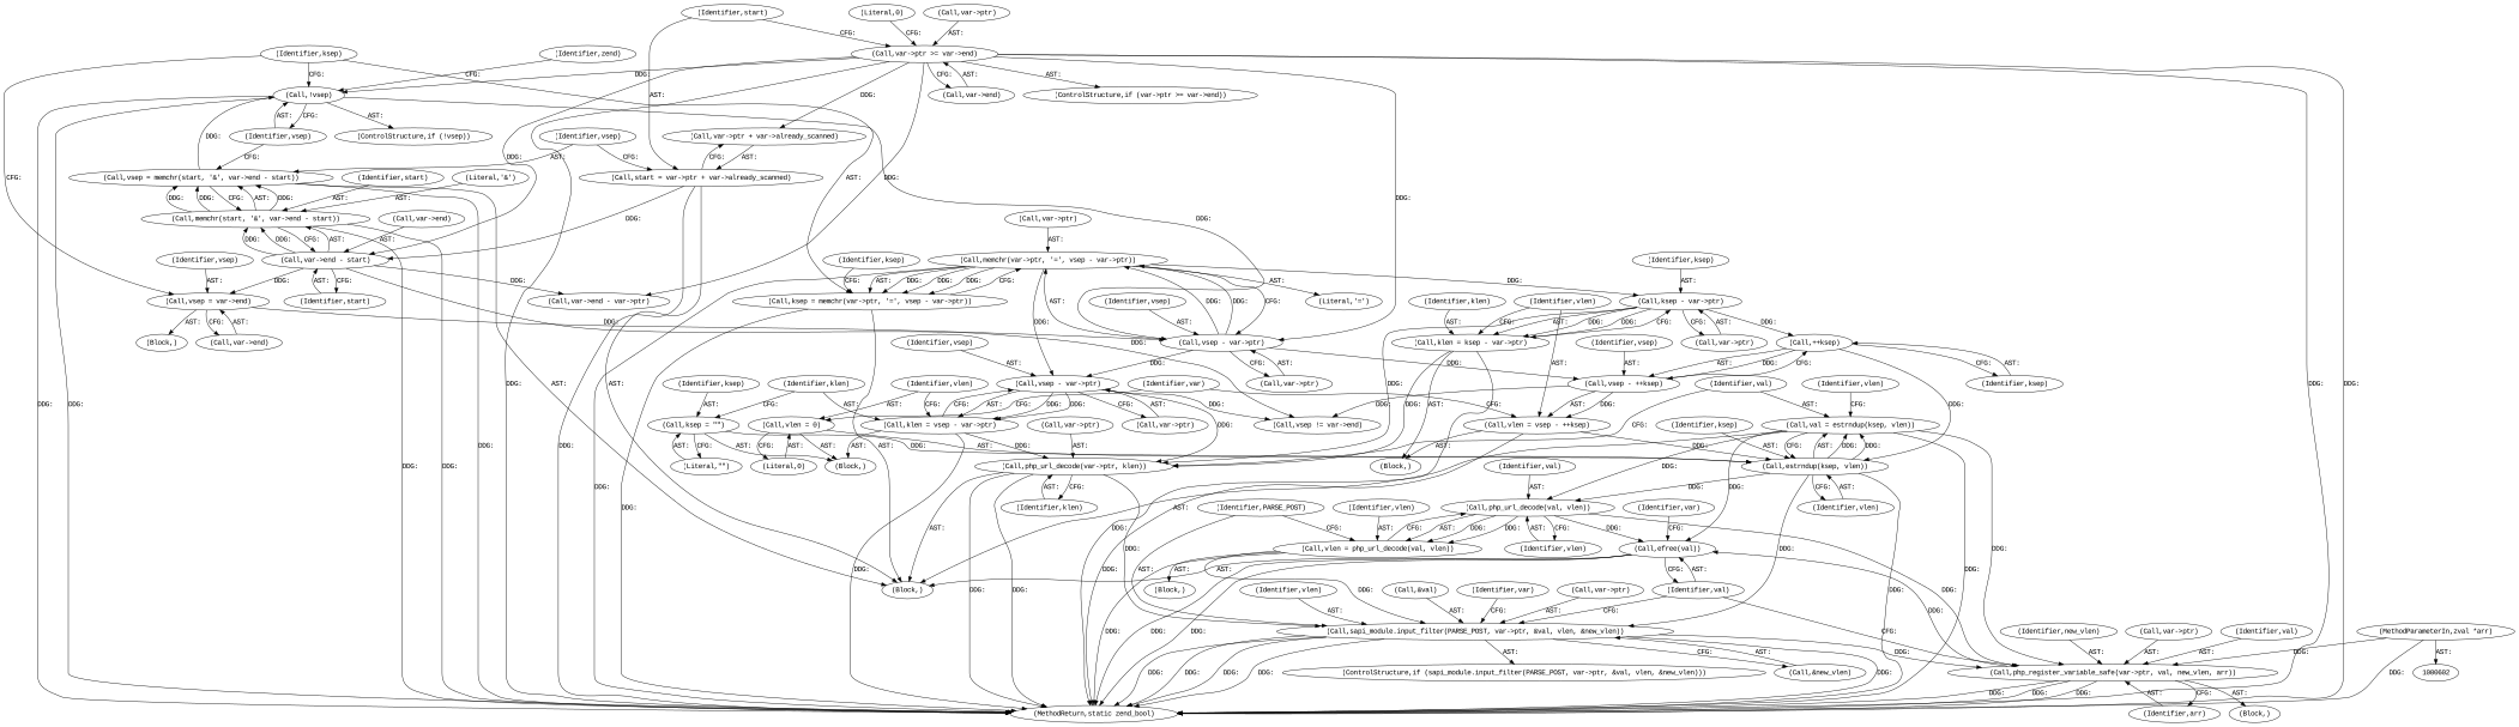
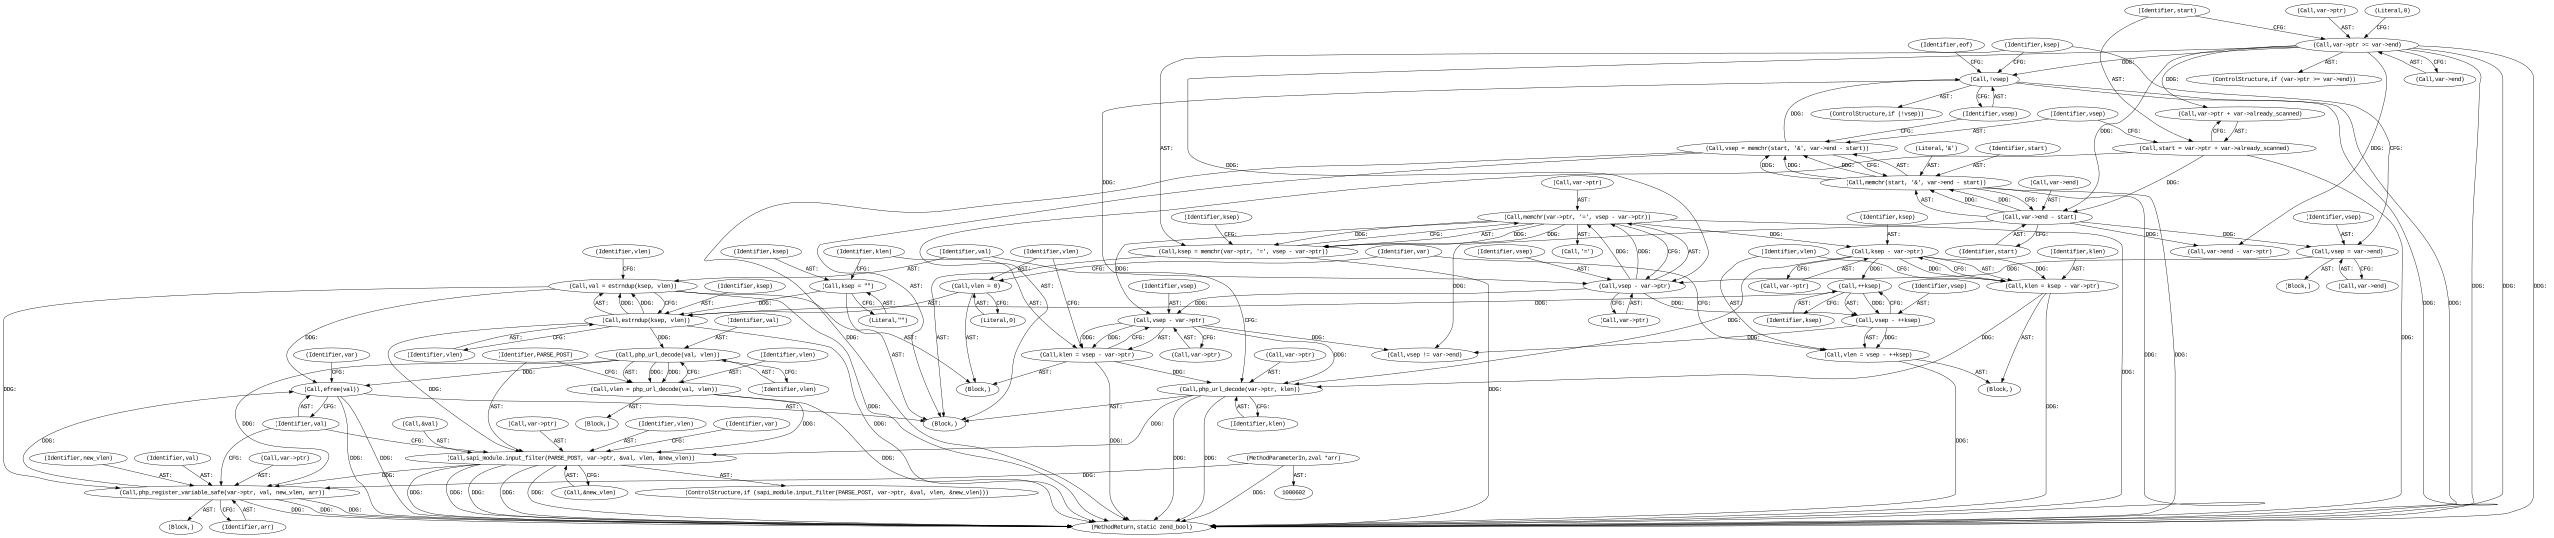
  digraph {
    fontname="Liberation Mono"
    node [fontname="Liberation Mono"]
    edge [fontname="Liberation Mono"]
    n1 [label="(Call,efree(val))"]
    n2 [label="(Block,)"]
    n3 [label="(Identifier,val)"]
    n4 [label="(MethodReturn,static zend_bool)"]
    n5 [label="(Call,php_register_variable_safe(var->ptr, val, new_vlen, arr))"]
    n6 [label="(Call,sapi_module.input_filter(PARSE_POST, var->ptr, &val, vlen, &new_vlen))"]
    n7 [label="(Call,val = estrndup(ksep, vlen))"]
    n8 [label="(Call,estrndup(ksep, vlen))"]
    n9 [label="(Call,php_url_decode(val, vlen))"]
    n10 [label="(Identifier,vlen)"]
    n11 [label="(Identifier,arr)"]
    n12 [label="(Block,)"]
    n13 [label="(Call,vlen = php_url_decode(val, vlen))"]
    n14 [label="(Identifier,vlen)"]
    n15 [label="(ControlStructure,if (sapi_module.input_filter(PARSE_POST, var->ptr, &val, vlen, &new_vlen)))"]
    n16 [label="(Call,&new_vlen)"]
    n17 [label="(Call,++ksep)"]
    n18 [label="(Call,vsep - ++ksep)"]
    n19 [label="(Identifier,ksep)"]
    n20 [label="(Call,vsep != var->end)"]
    n21 [label="(Call,vlen = vsep - ++ksep)"]
    n22 [label="(Call,ksep - var->ptr)"]
    n23 [label="(Call,php_url_decode(var->ptr, klen))"]
    n24 [label="(Call,klen = ksep - var->ptr)"]
    n25 [label="(Call,var->ptr)"]
    n26 [label="(Identifier,klen)"]
    n27 [label="(Block,)"]
    n28 [label="(Call,ksep = memchr(var->ptr, '=', vsep - var->ptr))"]
    n29 [label="(Call,memchr(var->ptr, '=', vsep - var->ptr))"]
    n30 [label="(Call,vsep - var->ptr)"]
    n31 [label="(Call,vsep - var->ptr)"]
-   n32 [label="(Literal,'=')"]
+   n32 [label="(Call,'=')"]
    n33 [label="(Call,var->ptr)"]
    n34 [label="(Call,klen = vsep - var->ptr)"]
    n35 [label="(Call,var->ptr)"]
    n36 [label="(Call,vsep = var->end)"]
    n37 [label="(Block,)"]
    n38 [label="(Call,var->end)"]
    n39 [label="(Call,var->end - start)"]
    n40 [label="(Call,memchr(start, '&', var->end - start))"]
    n41 [label="(Call,var->end - var->ptr)"]
    n42 [label="(Identifier,start)"]
    n43 [label="(Call,vsep = memchr(start, '&', var->end - start))"]
    n44 [label="(Call,var->ptr >= var->end)"]
    n45 [label="(Call,var->ptr + var->already_scanned)"]
    n46 [label="(Call,var->end)"]
    n47 [label="(ControlStructure,if (var->ptr >= var->end))"]
    n48 [label="(Call,!vsep)"]
    n49 [label="(Call,start = var->ptr + var->already_scanned)"]
    n50 [label="(Identifier,vsep)"]
    n51 [label="(ControlStructure,if (!vsep))"]
    n52 [label="(Call,ksep = \"\")"]
    n53 [label="(Block,)"]
    n54 [label="(Literal,\"\")"]
    n55 [label="(Call,vlen = 0)"]
    n56 [label="(Literal,0)"]
    n57 [label="(Block,)"]
    n58 [label="(MethodParameterIn,zval *arr)"]
    n59 [label=1000602]
    n60 [label="(Identifier,ksep)"]
    n61 [label="(Identifier,vlen)"]
    n62 [label="(Identifier,new_vlen)"]
    n63 [label="(Call,&val)"]
    n64 [label="(Identifier,ksep)"]
    n65 [label="(Identifier,klen)"]
    n66 [label="(Identifier,vsep)"]
    n67 [label="(Identifier,var)"]
    n68 [label="(Identifier,var)"]
    n69 [label="(Literal,'&')"]
    n70 [label="(Identifier,val)"]
    n71 [label="(Call,var->end)"]
    n72 [label="(Identifier,var)"]
    n73 [label="(Identifier,vsep)"]
    n74 [label="(Identifier,vlen)"]
    n75 [label="(Identifier,start)"]
    n76 [label="(Literal,0)"]
    n77 [label="(Call,var->ptr)"]
    n78 [label="(Identifier,ksep)"]
    n79 [label="(Call,var->ptr)"]
    n80 [label="(Identifier,val)"]
-   n81 [label="(Identifier,zend)"]
+   n81 [label="(Identifier,eof)"]
    n82 [label="(Identifier,start)"]
    n83 [label="(Identifier,klen)"]
    n84 [label="(Identifier,vlen)"]
    n85 [label="(Identifier,vsep)"]
    n86 [label="(Identifier,ksep)"]
    n87 [label="(Identifier,ksep)"]
    n88 [label="(Call,var->ptr)"]
    n89 [label="(Identifier,vsep)"]
    n90 [label="(Identifier,val)"]
    n91 [label="(Identifier,vsep)"]
    n92 [label="(Call,var->ptr)"]
    n93 [label="(Call,var->ptr)"]
    n94 [label="(Identifier,vlen)"]
    n95 [label="(Identifier,vlen)"]
    n96 [label="(Identifier,PARSE_POST)"]
    n1 -> n2 [label="AST: "]
    n1 -> n3 [label="CFG: "]
    n1 -> n4 [label="DDG: "]
    n1 -> n4 [label="DDG: "]
    n3 -> n1 [label="AST: "]
    n3 -> n5 [label="CFG: "]
    n3 -> n6 [label="CFG: "]
    n5 -> n1 [label="DDG: "]
    n5 -> n4 [label="DDG: "]
    n5 -> n4 [label="DDG: "]
    n5 -> n4 [label="DDG: "]
    n5 -> n11 [label="CFG: "]
    n5 -> n12 [label="AST: "]
    n6 -> n4 [label="DDG: "]
    n6 -> n4 [label="DDG: "]
    n6 -> n4 [label="DDG: "]
    n6 -> n4 [label="DDG: "]
    n6 -> n4 [label="DDG: "]
    n6 -> n5 [label="DDG: "]
    n6 -> n15 [label="AST: "]
    n6 -> n16 [label="CFG: "]
    n7 -> n1 [label="DDG: "]
    n7 -> n2 [label="AST: "]
    n7 -> n4 [label="DDG: "]
    n7 -> n5 [label="DDG: "]
    n7 -> n8 [label="CFG: "]
-   n7 -> n9 [label="DDG: "]
    n8 -> n4 [label="DDG: "]
    n8 -> n6 [label="DDG: "]
    n8 -> n7 [label="AST: "]
    n8 -> n7 [label="DDG: "]
    n8 -> n7 [label="DDG: "]
    n8 -> n9 [label="DDG: "]
    n8 -> n10 [label="CFG: "]
    n9 -> n1 [label="DDG: "]
    n9 -> n5 [label="DDG: "]
    n9 -> n13 [label="AST: "]
    n9 -> n13 [label="DDG: "]
    n9 -> n13 [label="DDG: "]
    n9 -> n14 [label="CFG: "]
    n10 -> n8 [label="AST: "]
    n11 -> n5 [label="AST: "]
    n13 -> n4 [label="DDG: "]
    n13 -> n6 [label="DDG: "]
    n13 -> n9 [label="CFG: "]
    n13 -> n57 [label="AST: "]
    n14 -> n9 [label="AST: "]
    n16 -> n6 [label="AST: "]
    n17 -> n8 [label="DDG: "]
    n17 -> n18 [label="AST: "]
    n17 -> n18 [label="DDG: "]
    n17 -> n19 [label="CFG: "]
    n18 -> n17 [label="CFG: "]
    n18 -> n20 [label="DDG: "]
    n18 -> n21 [label="AST: "]
    n18 -> n21 [label="DDG: "]
    n19 -> n17 [label="AST: "]
    n21 -> n4 [label="DDG: "]
-   n21 -> n8 [label="DDG: "]
    n21 -> n27 [label="AST: "]
    n22 -> n17 [label="DDG: "]
    n22 -> n23 [label="DDG: "]
    n22 -> n24 [label="AST: "]
    n22 -> n24 [label="DDG: "]
    n22 -> n24 [label="DDG: "]
    n22 -> n25 [label="CFG: "]
    n23 -> n2 [label="AST: "]
    n23 -> n4 [label="DDG: "]
    n23 -> n4 [label="DDG: "]
    n23 -> n6 [label="DDG: "]
    n23 -> n26 [label="CFG: "]
    n24 -> n4 [label="DDG: "]
    n24 -> n22 [label="CFG: "]
    n24 -> n23 [label="DDG: "]
    n24 -> n27 [label="AST: "]
    n25 -> n22 [label="AST: "]
    n26 -> n23 [label="AST: "]
    n28 -> n2 [label="AST: "]
    n28 -> n4 [label="DDG: "]
    n28 -> n29 [label="CFG: "]
    n29 -> n4 [label="DDG: "]
    n29 -> n22 [label="DDG: "]
    n29 -> n28 [label="AST: "]
    n29 -> n28 [label="DDG: "]
    n29 -> n28 [label="DDG: "]
    n29 -> n28 [label="DDG: "]
    n29 -> n30 [label="CFG: "]
    n29 -> n31 [label="DDG: "]
    n29 -> n32 [label="AST: "]
    n30 -> n18 [label="DDG: "]
    n30 -> n29 [label="AST: "]
    n30 -> n29 [label="DDG: "]
    n30 -> n29 [label="DDG: "]
    n30 -> n31 [label="DDG: "]
    n30 -> n33 [label="CFG: "]
    n31 -> n20 [label="DDG: "]
    n31 -> n23 [label="DDG: "]
    n31 -> n34 [label="AST: "]
    n31 -> n34 [label="DDG: "]
    n31 -> n34 [label="DDG: "]
    n31 -> n35 [label="CFG: "]
    n33 -> n30 [label="AST: "]
    n34 -> n4 [label="DDG: "]
    n34 -> n23 [label="DDG: "]
    n34 -> n31 [label="CFG: "]
    n34 -> n53 [label="AST: "]
    n35 -> n31 [label="AST: "]
    n36 -> n30 [label="DDG: "]
    n36 -> n37 [label="AST: "]
    n36 -> n38 [label="CFG: "]
    n38 -> n36 [label="AST: "]
    n39 -> n20 [label="DDG: "]
    n39 -> n36 [label="DDG: "]
    n39 -> n40 [label="AST: "]
    n39 -> n40 [label="DDG: "]
    n39 -> n40 [label="DDG: "]
    n39 -> n41 [label="DDG: "]
    n39 -> n42 [label="CFG: "]
    n40 -> n4 [label="DDG: "]
    n40 -> n4 [label="DDG: "]
    n40 -> n39 [label="CFG: "]
    n40 -> n43 [label="AST: "]
    n40 -> n43 [label="DDG: "]
    n40 -> n43 [label="DDG: "]
    n40 -> n43 [label="DDG: "]
    n42 -> n39 [label="AST: "]
    n43 -> n2 [label="AST: "]
    n43 -> n4 [label="DDG: "]
    n43 -> n40 [label="CFG: "]
    n43 -> n48 [label="DDG: "]
    n44 -> n4 [label="DDG: "]
    n44 -> n4 [label="DDG: "]
    n44 -> n4 [label="DDG: "]
    n44 -> n30 [label="DDG: "]
    n44 -> n39 [label="DDG: "]
    n44 -> n41 [label="DDG: "]
    n44 -> n45 [label="DDG: "]
    n44 -> n46 [label="CFG: "]
    n44 -> n47 [label="AST: "]
    n44 -> n48 [label="DDG: "]
    n45 -> n49 [label="AST: "]
    n46 -> n44 [label="AST: "]
    n48 -> n4 [label="DDG: "]
    n48 -> n4 [label="DDG: "]
    n48 -> n30 [label="DDG: "]
    n48 -> n50 [label="CFG: "]
    n48 -> n51 [label="AST: "]
    n49 -> n2 [label="AST: "]
    n49 -> n4 [label="DDG: "]
    n49 -> n39 [label="DDG: "]
    n49 -> n45 [label="CFG: "]
    n50 -> n43 [label="CFG: "]
    n50 -> n48 [label="AST: "]
    n52 -> n8 [label="DDG: "]
    n52 -> n53 [label="AST: "]
    n52 -> n54 [label="CFG: "]
    n54 -> n52 [label="AST: "]
    n55 -> n8 [label="AST: "]
    n55 -> n53 [label="AST: "]
    n55 -> n56 [label="CFG: "]
    n56 -> n55 [label="AST: "]
    n58 -> n4 [label="DDG: "]
    n58 -> n5 [label="DDG: "]
    n58 -> n59 [label="AST: "]
    n60 -> n8 [label="AST: "]
    n61 -> n13 [label="AST: "]
    n62 -> n5 [label="AST: "]
    n63 -> n6 [label="AST: "]
    n64 -> n22 [label="AST: "]
    n65 -> n34 [label="AST: "]
    n65 -> n52 [label="CFG: "]
    n66 -> n31 [label="AST: "]
    n67 -> n1 [label="CFG: "]
    n68 -> n21 [label="CFG: "]
    n68 -> n55 [label="CFG: "]
    n69 -> n40 [label="AST: "]
    n70 -> n7 [label="AST: "]
    n70 -> n23 [label="CFG: "]
    n71 -> n39 [label="AST: "]
    n72 -> n6 [label="CFG: "]
    n73 -> n36 [label="AST: "]
    n74 -> n34 [label="CFG: "]
    n74 -> n55 [label="AST: "]
    n75 -> n40 [label="AST: "]
    n76 -> n44 [label="CFG: "]
    n77 -> n29 [label="AST: "]
    n78 -> n28 [label="AST: "]
    n78 -> n36 [label="CFG: "]
    n78 -> n48 [label="CFG: "]
    n79 -> n6 [label="AST: "]
    n80 -> n9 [label="AST: "]
    n81 -> n48 [label="CFG: "]
    n82 -> n44 [label="CFG: "]
    n82 -> n49 [label="AST: "]
    n83 -> n24 [label="AST: "]
    n84 -> n6 [label="AST: "]
    n85 -> n43 [label="AST: "]
    n85 -> n49 [label="CFG: "]
    n86 -> n52 [label="AST: "]
    n87 -> n28 [label="CFG: "]
    n88 -> n5 [label="AST: "]
    n89 -> n18 [label="AST: "]
    n90 -> n5 [label="AST: "]
    n91 -> n30 [label="AST: "]
    n92 -> n44 [label="AST: "]
    n93 -> n23 [label="AST: "]
    n94 -> n21 [label="AST: "]
    n94 -> n24 [label="CFG: "]
    n95 -> n7 [label="CFG: "]
    n96 -> n6 [label="AST: "]
    n96 -> n13 [label="CFG: "]
  }
